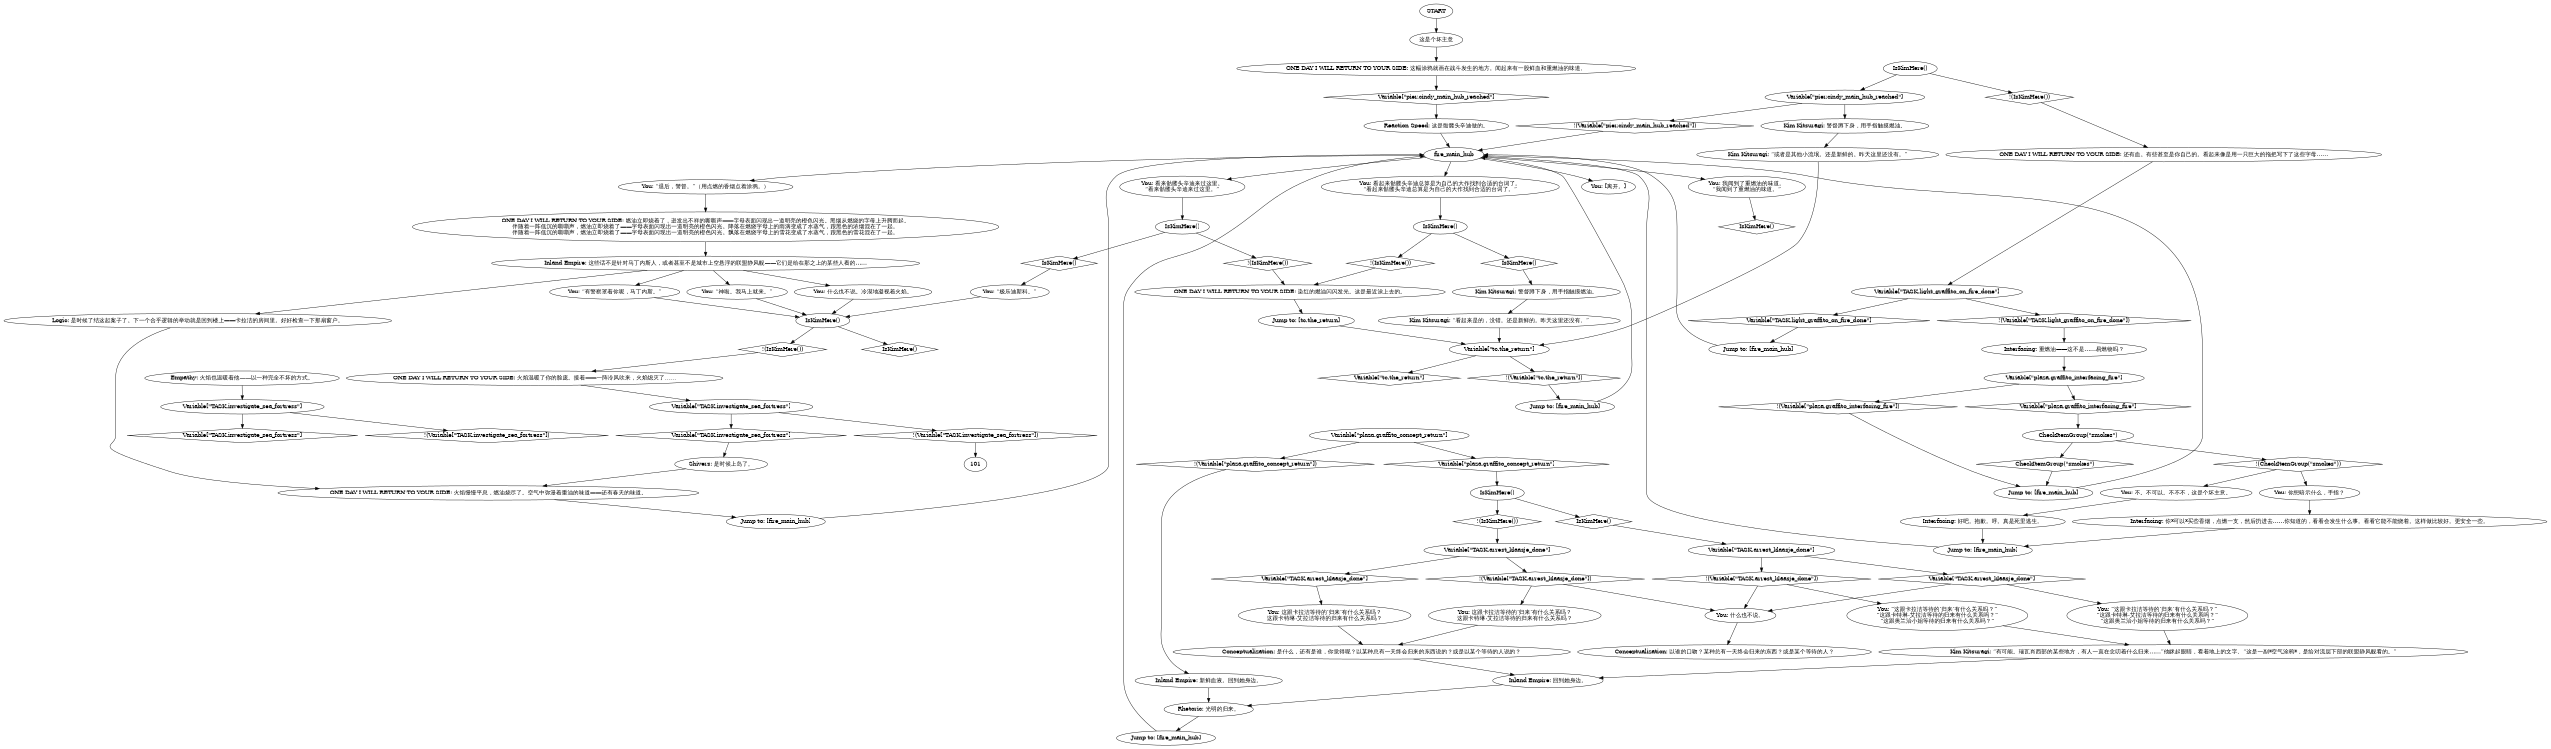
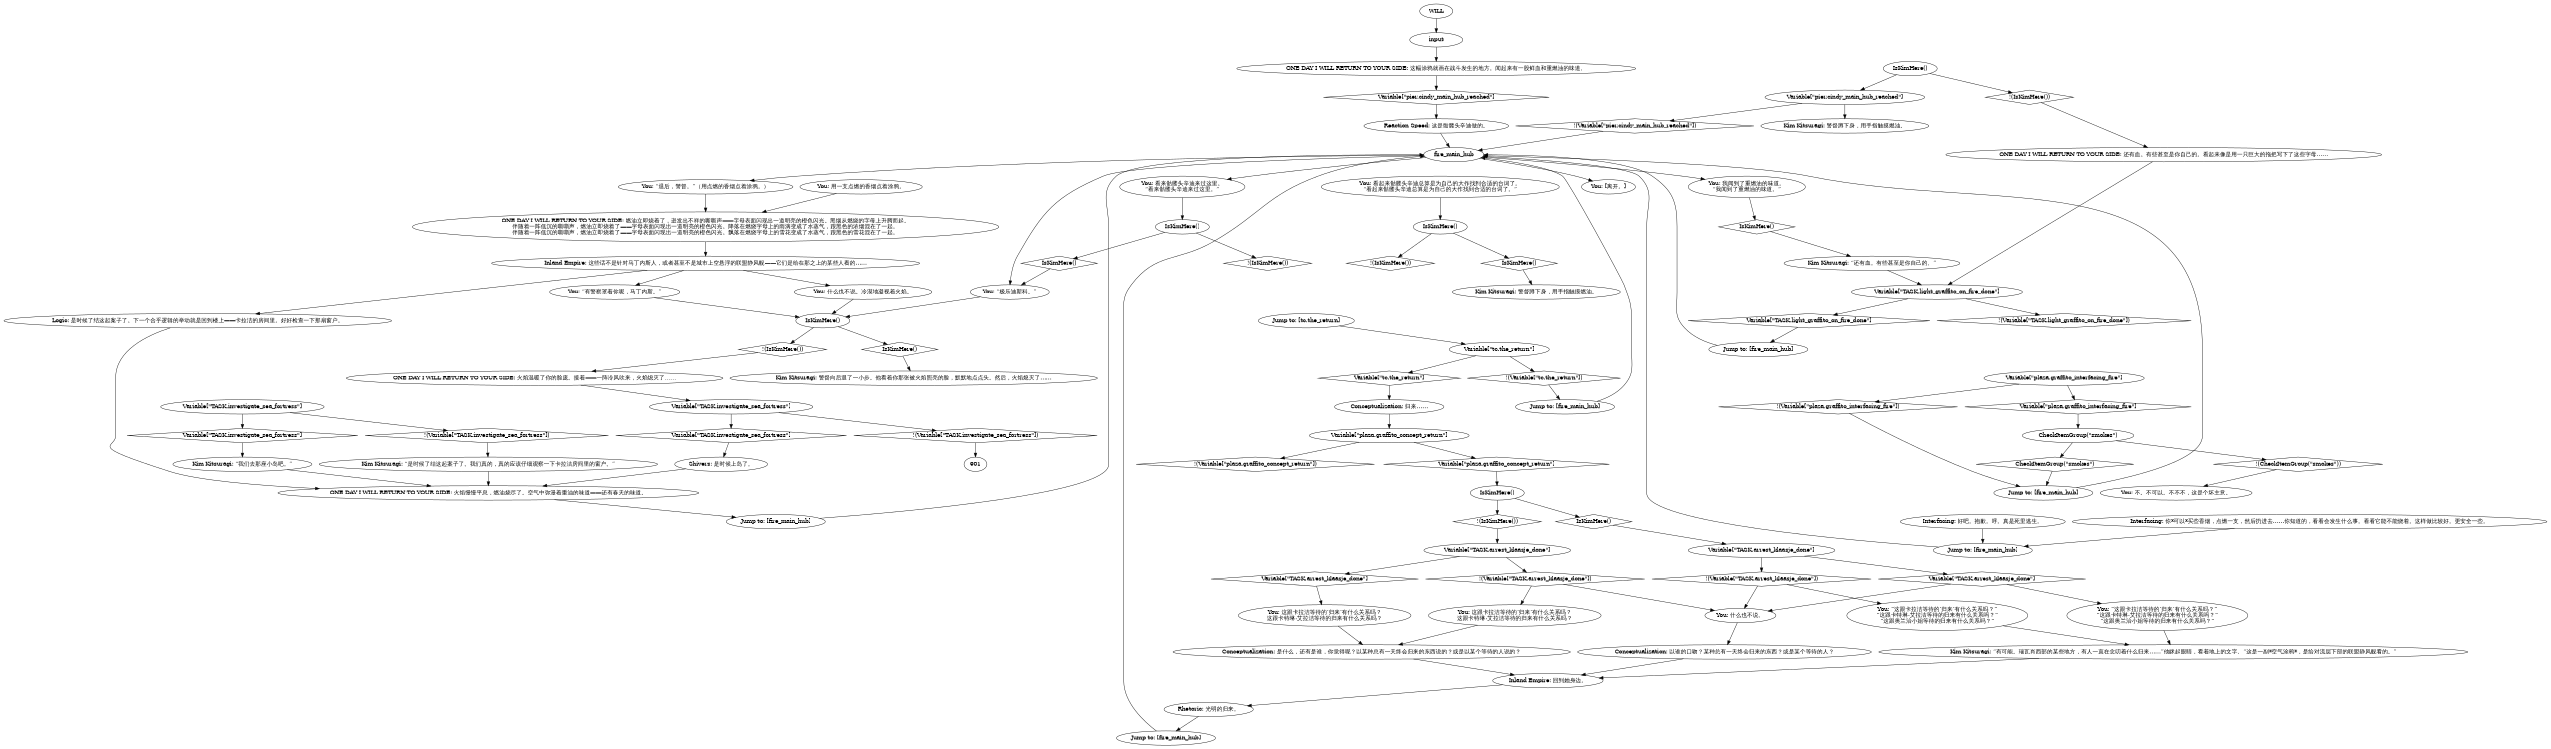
  digraph {
-   n1 [label=START]
-   n2 [label="这是个坏主意"]
+   n1 [label=WILL]
+   n2 [label=input]
    n3 [label="ONE DAY I WILL RETURN TO YOUR SIDE: 这幅涂鸦就画在战斗发生的地方。闻起来有一股鲜血和重燃油的味道。"]
    n4 [label="Variable[\"pier.cindy_main_hub_reached\"]" shape=diamond]
    n5 [label="You: 什么也不说。冷漠地凝视着火焰。"]
    n6 [label="IsKimHere()"]
    n7 [label="IsKimHere()" shape=diamond]
    n8 [label="!(IsKimHere())" shape=diamond]
    n9 [label="IsKimHere()"]
    n10 [label="IsKimHere()" shape=diamond]
    n11 [label="!(IsKimHere())" shape=diamond]
    n12 [label="You: “极乐迪斯科。”"]
-   n13 [label="ONE DAY I WILL RETURN TO YOUR SIDE: 染红的燃油闪闪发光。这是最近涂上去的。"]
    n14 [label="Jump to: [tc.the_return]"]
    n15 [label="ONE DAY I WILL RETURN TO YOUR SIDE: 火焰慢慢平息，燃油烧尽了。空气中弥漫着重油的味道——还有春天的味道。"]
    n16 [label="Jump to: [fire_main_hub]"]
    n17 [label=fire_main_hub]
    n18 [label="You: “有警察罩着你呢，马丁内斯。”"]
    n19 [label="Variable[\"TASK.arrest_klaasje_done\"]"]
    n20 [label="Variable[\"TASK.arrest_klaasje_done\"]" shape=diamond]
    n21 [label="!(Variable[\"TASK.arrest_klaasje_done\"])" shape=diamond]
    n22 [label="You: 这跟卡拉洁等待的‘归来’有什么关系吗？\n这跟卡特琳·艾拉洁等待的归来有什么关系吗？"]
    n23 [label="You: 这跟卡拉洁等待的‘归来’有什么关系吗？\n这跟卡特琳·艾拉洁等待的归来有什么关系吗？"]
    n24 [label="You: 什么也不说。"]
    n25 [label="Conceptualization: 是什么，还有是谁，你觉得呢？以某种总有一天终会归来的东西说的？或是以某个等待的人说的？"]
    n26 [label="Conceptualization: 以谁的口吻？某种总有一天终会归来的东西？或是某个等待的人？"]
    n27 [label="Interfacing: 你*可以*买些香烟，点燃一支，然后扔进去……你知道的，看看会发生什么事。看看它能不能烧着。这样做比较好。更安全一些。"]
    n28 [label="Jump to: [fire_main_hub]"]
    n29 [label="Rhetoric: 光明的归来。"]
    n30 [label="Jump to: [fire_main_hub]"]
    n31 [label="You: 看来骷髅头辛迪来过这里。\n“看来骷髅头辛迪来过这里。”"]
    n32 [label="You: [离开。]"]
    n33 [label="You: “退后，警督。”（用点燃的香烟点着涂鸦。）"]
    n34 [label="You: 我闻到了重燃油的味道。\n“我闻到了重燃油的味道。”"]
    n35 [label="You: 看起来骷髅头辛迪总算是为自己的大作找到合适的台词了。\n“看起来骷髅头辛迪总算是为自己的大作找到合适的台词了。”"]
    n36 [label="Variable[\"tc.the_return\"]"]
    n37 [label="You: 不。不可以。不不不，这是个坏主意。"]
    n38 [label="Interfacing: 好吧。抱歉。呼。真是死里逃生。"]
    n39 [label="Inland Empire: 回到她身边。"]
    n40 [label="ONE DAY I WILL RETURN TO YOUR SIDE: 燃油立即烧着了，迸发出不祥的嘶嘶声——字母表面闪现出一道明亮的橙色闪光。黑烟从燃烧的字母上升腾而起。\n伴随着一阵低沉的嘶嘶声，燃油立即烧着了——字母表面闪现出一道明亮的橙色闪光。降落在燃烧字母上的雨滴变成了水蒸气，跟黑色的浓烟混在了一起。\n伴随着一阵低沉的嘶嘶声，燃油立即烧着了——字母表面闪现出一道明亮的橙色闪光。飘落在燃烧字母上的雪花变成了水蒸气，跟黑色的雪花混在了一起。"]
    n41 [label="Inland Empire: 这些话不是针对马丁内斯人，或者甚至不是城市上空悬浮的联盟静风舰——它们是给在那之上的某些人看的……"]
-   n42 [label="Kim Kitsuragi: “或者是其他小流氓。还是新鲜的。昨天这里还没有。”"]
    n43 [label="Variable[\"tc.the_return\"]" shape=diamond]
    n44 [label="!(Variable[\"tc.the_return\"])" shape=diamond]
    n45 [label="Kim Kitsuragi: “有可能。瑞瓦肖西部的某些地方，有人一直在念叨着什么归来……”他眯起眼睛，看着地上的文字。“这是一副*空气涂鸦*，是给对流层下部的联盟静风舰看的。”"]
-   n46 [label="Interfacing: 重燃油——这不是……易燃物吗？"]
    n47 [label="Variable[\"plaza.graffito_interfacing_fire\"]"]
    n48 [label="Variable[\"plaza.graffito_interfacing_fire\"]" shape=diamond]
    n49 [label="!(Variable[\"plaza.graffito_interfacing_fire\"])" shape=diamond]
+   n50 [label="You: 用一支点燃的香烟点着涂鸦。"]
    n51 [label="Variable[\"TASK.investigate_sea_fortress\"]"]
    n52 [label="Variable[\"TASK.investigate_sea_fortress\"]" shape=diamond]
    n53 [label="!(Variable[\"TASK.investigate_sea_fortress\"])" shape=diamond]
-   n56 [label="Inland Empire: 新鲜血液。回到她身边。"]
+   n54 [label="Kim Kitsuragi: “我们去那座小岛吧。”"]
+   n55 [label="Kim Kitsuragi: “是时候了结这起案子了。我们真的，真的应该仔细观察一下卡拉洁房间里的窗户。”"]
    n57 [label="Variable[\"plaza.graffito_concept_return\"]"]
    n58 [label="Variable[\"plaza.graffito_concept_return\"]" shape=diamond]
    n59 [label="!(Variable[\"plaza.graffito_concept_return\"])" shape=diamond]
    n60 [label="IsKimHere()"]
    n61 [label="IsKimHere()" shape=diamond]
    n62 [label="!(IsKimHere())" shape=diamond]
    n63 [label="ONE DAY I WILL RETURN TO YOUR SIDE: 火焰温暖了你的脸庞。接着——一阵冷风吹来，火焰熄灭了……"]
    n64 [label="Variable[\"TASK.investigate_sea_fortress\"]"]
    n65 [label="Variable[\"TASK.investigate_sea_fortress\"]" shape=diamond]
    n66 [label="!(Variable[\"TASK.investigate_sea_fortress\"])" shape=diamond]
    n67 [label="IsKimHere()"]
    n68 [label="IsKimHere()" shape=diamond]
    n69 [label="!(IsKimHere())" shape=diamond]
    n70 [label="Kim Kitsuragi: 警督蹲下身，用手指触摸燃油。"]
-   n71 [label="Kim Kitsuragi: “看起来是的，没错。还是新鲜的。昨天这里还没有。”"]
    n72 [label="Shivers: 是时候上岛了。"]
-   101
+   101 [label=901]
    n74 [label="Jump to: [fire_main_hub]"]
    n75 [label="CheckItemGroup(\"smokes\")"]
    n76 [label="Jump to: [fire_main_hub]"]
    n77 [label="CheckItemGroup(\"smokes\")" shape=diamond]
    n78 [label="!(CheckItemGroup(\"smokes\"))" shape=diamond]
    n79 [label="Variable[\"TASK.arrest_klaasje_done\"]"]
    n80 [label="Variable[\"TASK.arrest_klaasje_done\"]" shape=diamond]
    n81 [label="!(Variable[\"TASK.arrest_klaasje_done\"])" shape=diamond]
    n82 [label="You: “这跟卡拉洁等待的‘归来’有什么关系吗？”\n“这跟卡特琳·艾拉洁等待的归来有什么关系吗？”\n“这跟奥兰治小姐等待的归来有什么关系吗？”"]
    n83 [label="You: “这跟卡拉洁等待的‘归来’有什么关系吗？”\n“这跟卡特琳·艾拉洁等待的归来有什么关系吗？”\n“这跟奥兰治小姐等待的归来有什么关系吗？”"]
-   n85 [label="You: “神啦。我马上就来。”"]
+   n84 [label="Conceptualization: 归来……"]
    n86 [label="Logic: 是时候了结这起案子了。下一个合乎逻辑的举动就是回到楼上——卡拉洁的房间里。好好检查一下那扇窗户。"]
-   n88 [label="Empathy: 火焰也温暖着他——以一种完全不坏的方式。"]
-   n89 [label="You: 你想暗示什么，手指？"]
+   n87 [label="Kim Kitsuragi: 警督向后退了一小步。他看着你那张被火焰照亮的脸，默默地点点头。然后，火焰熄灭了……"]
    n90 [label="Jump to: [fire_main_hub]"]
    n91 [label="ONE DAY I WILL RETURN TO YOUR SIDE: 还有血。有些甚至是你自己的。看起来像是用一只巨大的拖把写下了这些字母……"]
    n92 [label="Variable[\"TASK.light_graffito_on_fire_done\"]"]
    n93 [label="Variable[\"TASK.light_graffito_on_fire_done\"]" shape=diamond]
    n94 [label="!(Variable[\"TASK.light_graffito_on_fire_done\"])" shape=diamond]
    n95 [label="IsKimHere()" shape=diamond]
+   n96 [label="Kim Kitsuragi: “还有血。有些甚至是你自己的。”"]
    n97 [label="Reaction Speed: 这是骷髅头辛迪做的。"]
    n98 [label="IsKimHere()"]
    n99 [label="!(IsKimHere())" shape=diamond]
    n100 [label="Variable[\"pier.cindy_main_hub_reached\"]"]
    n101 [label="!(Variable[\"pier.cindy_main_hub_reached\"])" shape=diamond]
    n102 [label="Kim Kitsuragi: 警督蹲下身，用手指触摸燃油。"]
    n1 -> n2
    n2 -> n3
    n3 -> n4
    n4 -> n97
    n5 -> n6
    n6 -> n7
    n6 -> n8
+   n7 -> n87
    n8 -> n63
    n9 -> n10
    n9 -> n11
    n10 -> n12
-   n11 -> n13
    n12 -> n6
-   n13 -> n14
    n14 -> n36
    n15 -> n16
    n16 -> n17
    n17 -> n31
    n17 -> n32
    n17 -> n33
    n17 -> n34
-   n17 -> n35
+   n17 -> n12
    n18 -> n6
    n19 -> n20
    n19 -> n21
    n20 -> n22
    n21 -> n23
    n21 -> n24
    n22 -> n25
    n23 -> n25
    n24 -> n26
    n25 -> n39
+   n26 -> n39
    n27 -> n28
    n28 -> n17
    n29 -> n30
    n30 -> n17
    n31 -> n9
    n33 -> n40
    n34 -> n95
    n35 -> n67
    n36 -> n43
    n36 -> n44
-   n37 -> n38
    n38 -> n28
    n39 -> n29
    n40 -> n41
    n41 -> n5
    n41 -> n18
-   n41 -> n85
    n41 -> n86
-   n42 -> n36
+   n43 -> n84
    n44 -> n74
    n45 -> n39
-   n46 -> n47
    n47 -> n48
    n47 -> n49
    n48 -> n75
    n49 -> n76
+   n50 -> n40
    n51 -> n52
    n51 -> n53
-   n56 -> n29
+   n52 -> n54
+   n53 -> n55
+   n54 -> n15
+   n55 -> n15
    n57 -> n58
    n57 -> n59
    n58 -> n60
-   n59 -> n56
    n60 -> n61
    n60 -> n62
    n61 -> n79
    n62 -> n19
    n63 -> n64
    n64 -> n65
    n64 -> n66
    n65 -> n72
    n66 -> 101
    n67 -> n68
    n67 -> n69
    n68 -> n70
-   n69 -> n13
-   n70 -> n71
-   n71 -> n36
    n72 -> n15
    n74 -> n17
    n75 -> n77
    n75 -> n78
    n76 -> n17
    n77 -> n76
    n78 -> n37
-   n78 -> n89
    n79 -> n80
    n79 -> n81
    n80 -> n24
    n80 -> n82
    n81 -> n24
    n81 -> n83
    n82 -> n45
    n83 -> n45
-   n85 -> n6
+   n84 -> n57
    n86 -> n15
-   n88 -> n51
-   n89 -> n27
    n90 -> n17
    n91 -> n92
    n92 -> n93
    n92 -> n94
    n93 -> n90
-   n94 -> n46
+   n95 -> n96
+   n96 -> n92
    n97 -> n17
    n98 -> n99
    n98 -> n100
    n99 -> n91
    n100 -> n101
    n100 -> n102
    n101 -> n17
-   n102 -> n42
  }
